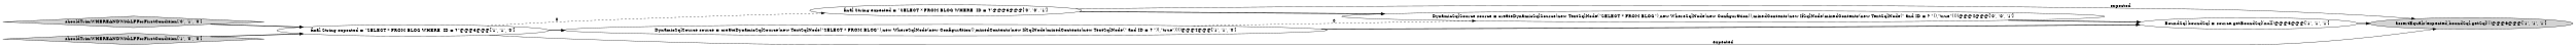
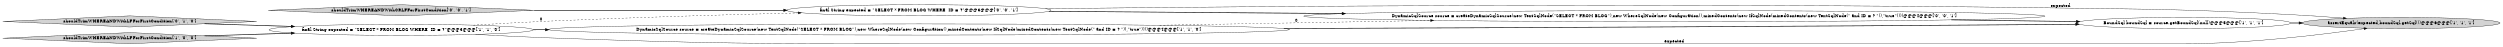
  digraph {
    rankdir=LR
    node [fillcolor=white shape=ellipse style=filled]
    edge [style=bold]
    n1 [label="final String expected = \"SELECT * FROM BLOG WHERE  ID = ?\"@@@3@@@['1', '1', '0']"]
    n2 [label="final String expected = \"SELECT * FROM BLOG WHERE  ID = ?\"@@@3@@@['0', '0', '1']"]
    n3 [label="DynamicSqlSource source = createDynamicSqlSource(new TextSqlNode(\"SELECT * FROM BLOG\"),new WhereSqlNode(new Configuration(),mixedContents(new IfSqlNode(mixedContents(new TextSqlNode(\" and ID = ? \")),\"true\"))))@@@4@@@['1', '1', '0']"]
    n4 [fillcolor=lightgray label="assertEquals(expected,boundSql.getSql())@@@6@@@['1', '1', '1']"]
    n5 [fillcolor=lightgray label="shouldTrimWHEREANDWithLFForFirstCondition['0', '1', '0']" shape=diamond]
    n6 [fillcolor=lightgray label="shouldTrimWHEREANDWithLFForFirstCondition['1', '0', '0']" shape=diamond]
    n7 [label="DynamicSqlSource source = createDynamicSqlSource(new TextSqlNode(\"SELECT * FROM BLOG\"),new WhereSqlNode(new Configuration(),mixedContents(new IfSqlNode(mixedContents(new TextSqlNode(\" and ID = ? \")),\"true\"))))@@@4@@@['0', '0', '1']"]
    n8 [label="BoundSql boundSql = source.getBoundSql(null)@@@5@@@['1', '1', '1']"]
+   n9 [fillcolor=lightgray label="shouldTrimWHEREANDWithCRLFForFirstCondition['0', '0', '1']" shape=diamond]
    n1 -> n2 [label=0 style=dashed]
    n1 -> n3
    n1 -> n4 [label=expected style=solid]
    n2 -> n4 [label=expected style=solid]
    n2 -> n7
    n3 -> n7 [label=0 style=dashed]
    n3 -> n8
    n5 -> n1
    n6 -> n1
    n7 -> n8
    n8 -> n4
+   n9 -> n2
  }
